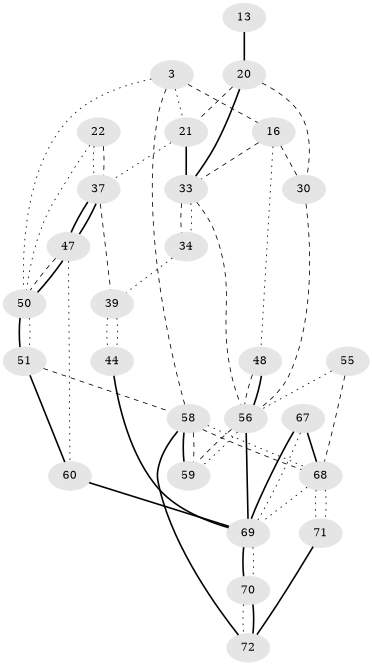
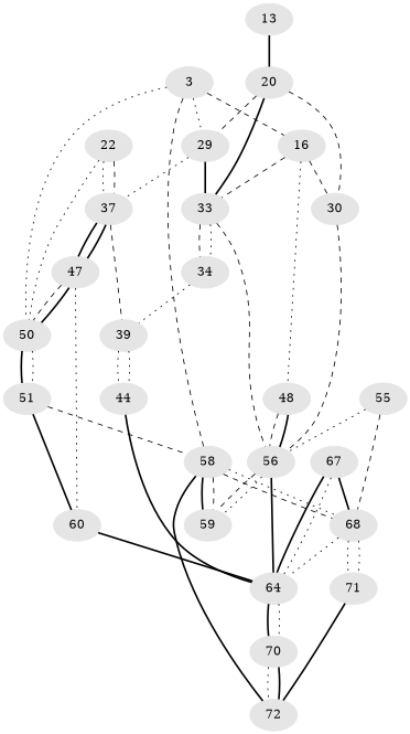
  graph {
    node [color=gray90 style=filled]
    edge [style=dotted]
    3 [super="+2"]
    16 [super="+15+14"]
-   29 [super="+26" label=21]
+   29 [super="+26"]
    50 [super="+23"]
    58 [super="+57"]
    33 [super="+24+25+28"]
    30 [super="+19+18"]
    48
    37 [super="+36+21+35"]
    51
    68 [super="+64+65+66"]
    59
    72
    20 [super="+17"]
    13
    56 [super="+53+54+49"]
    34
    22
    39 [super="+38"]
    47
-   69 [super="+63+62+43"]
+   69 [super="+63+62+43" label=64]
    44
    60 [super="+52"]
    70
    55
    71
    67
    3 -- 16 [style=dashed weight=2]
    3 -- 29
    3 -- 50
    3 -- 58 [style=dashed weight=2]
    16 -- 33 [style=dashed]
    16 -- 30 [style=dashed weight=3]
    16 -- 48
    29 -- 33 [style=bold weight=2]
    29 -- 37 [weight=3]
    50 -- 51 [style=bold]
    50 -- 51
    58 -- 68 [style=dashed]
    58 -- 68
    58 -- 59 [style=bold]
    58 -- 59 [style=dashed]
    58 -- 72 [style=bold]
    33 -- 56 [style=dashed]
    33 -- 34 [style=dashed weight=2]
    33 -- 34
    30 -- 56 [style=dashed]
    48 -- 56 [style=dashed weight=2]
    48 -- 56 [style=bold]
    37 -- 39 [style=dashed]
    37 -- 47 [style=bold]
    37 -- 47 [style=bold]
    51 -- 58 [style=dashed]
    51 -- 60 [style=bold]
    68 -- 69
    68 -- 71 [weight=2]
    68 -- 71
    20 -- 29 [style=dashed]
    20 -- 33 [style=bold]
    20 -- 30 [style=dashed weight=2]
    13 -- 20 [style=bold weight=2]
    56 -- 59 [style=dashed weight=2]
    56 -- 59
    56 -- 69 [style=bold]
    34 -- 39
    22 -- 50
    22 -- 37 [weight=2]
    22 -- 37 [style=dashed]
    39 -- 44 [weight=2]
    39 -- 44
    47 -- 50 [style=dashed]
    47 -- 50 [style=bold]
    47 -- 60
    69 -- 70 [style=bold]
    69 -- 70
    44 -- 69 [style=bold]
    60 -- 69 [style=bold weight=2]
    70 -- 72
    70 -- 72 [style=bold]
    55 -- 68 [style=dashed]
    55 -- 56 [weight=2]
    71 -- 72 [style=bold]
    67 -- 68 [style=bold]
    67 -- 69 [style=bold weight=2]
    67 -- 69
  }
